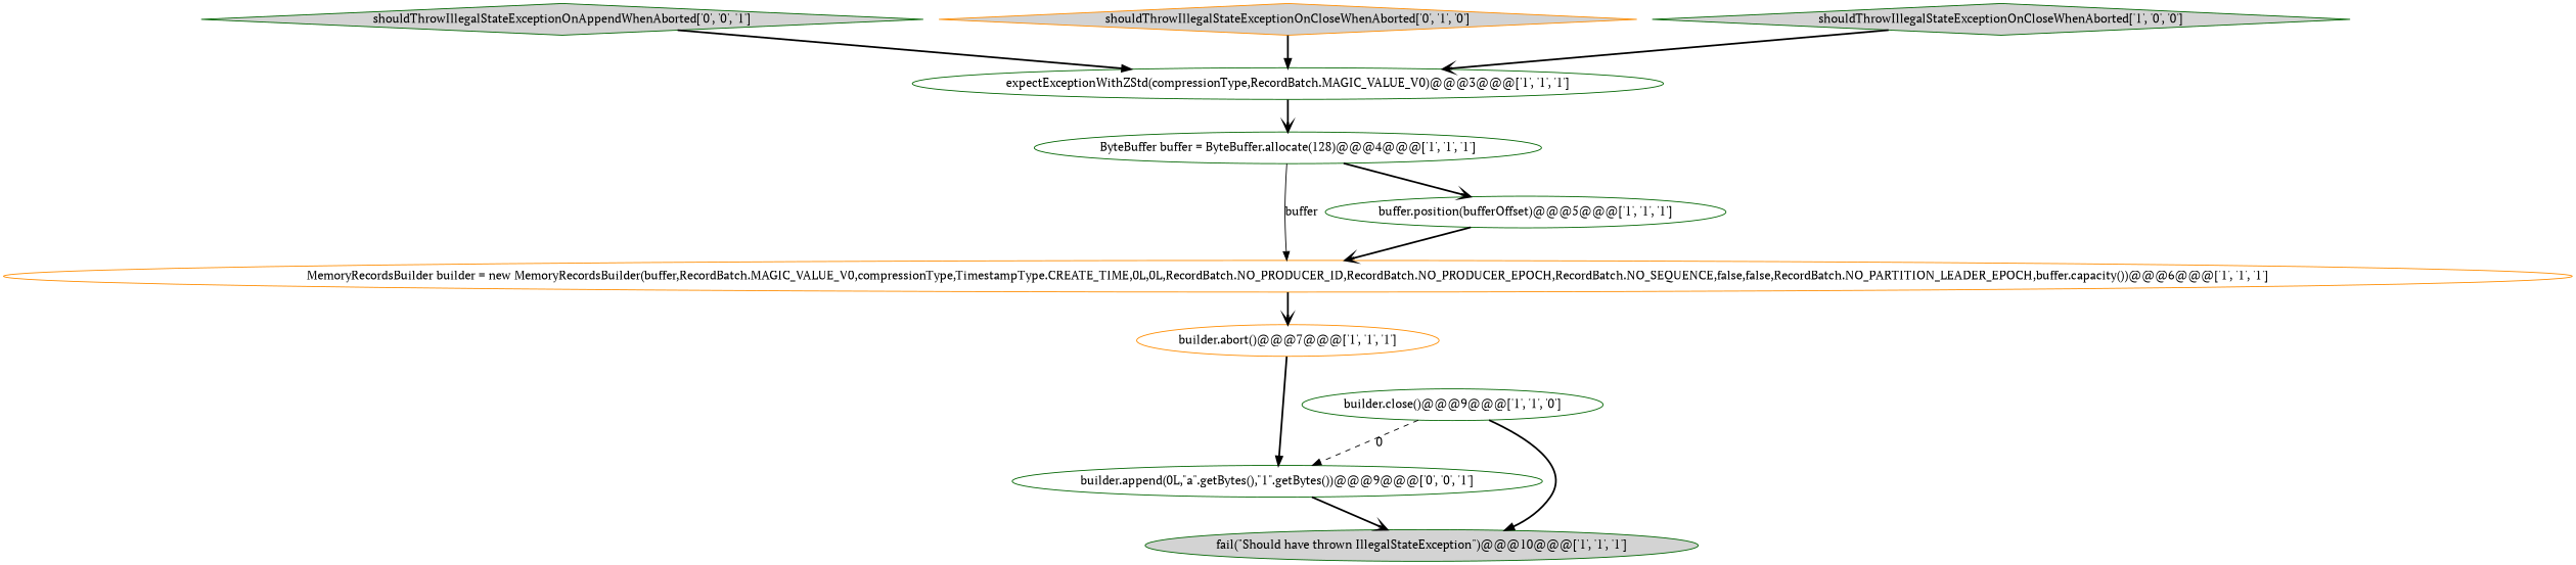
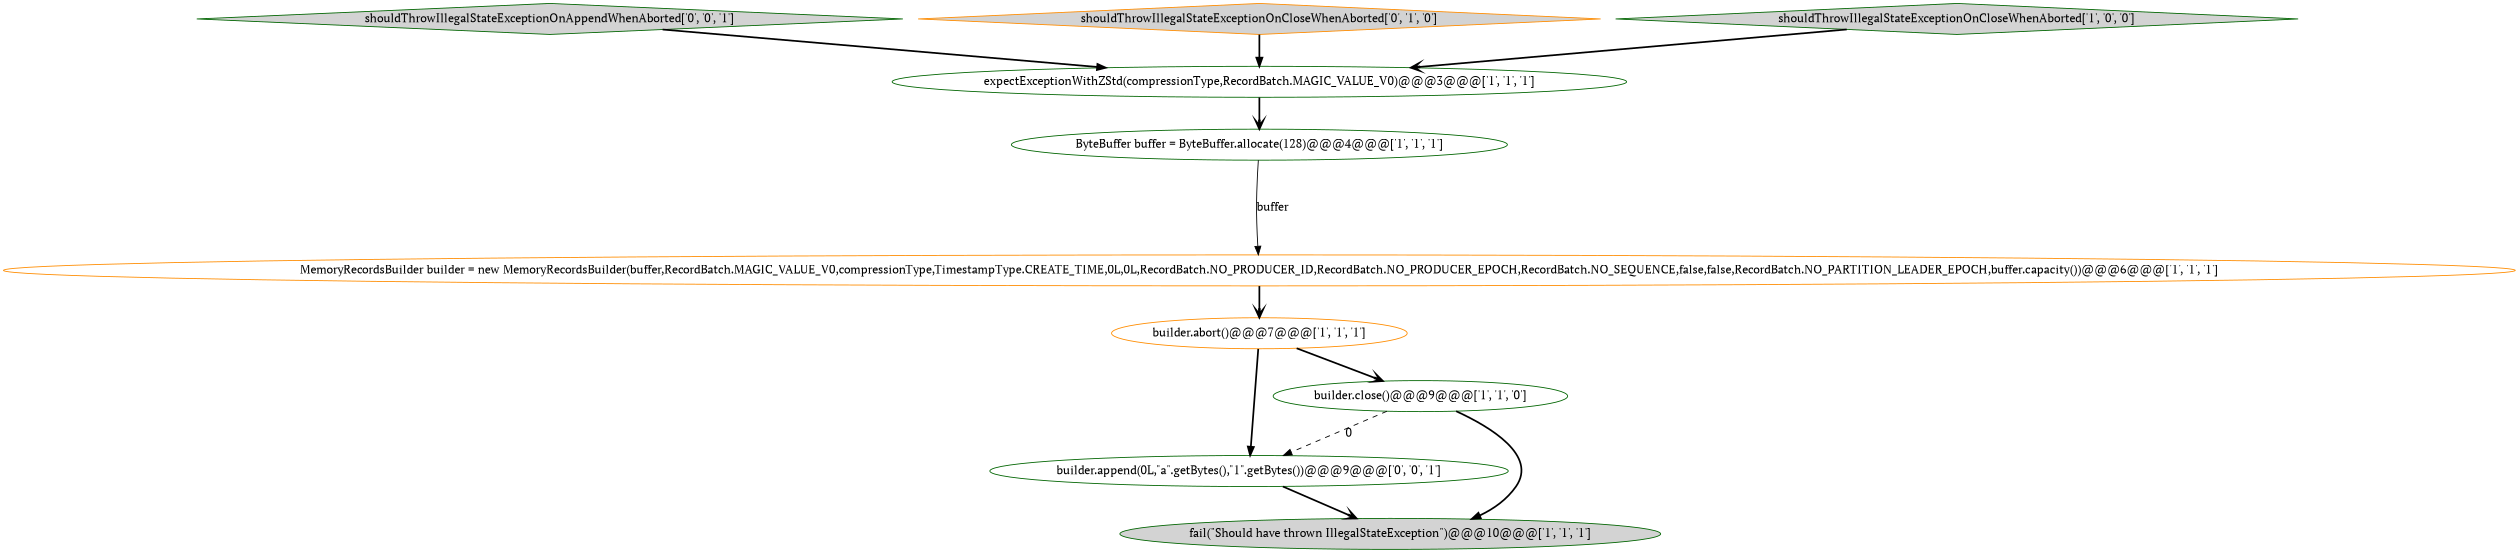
  digraph {
    fontname="PT Serif"
    node [color=darkgreen fillcolor=white fontname="PT Serif" shape=ellipse style=filled]
    edge [arrowhead=vee fontname="PT Serif" style=bold]
    n1 [fillcolor=lightgray label="shouldThrowIllegalStateExceptionOnAppendWhenAborted['0', '0', '1']" shape=diamond]
    n2 [label="expectExceptionWithZStd(compressionType,RecordBatch.MAGIC_VALUE_V0)@@@3@@@['1', '1', '1']"]
    n3 [label="ByteBuffer buffer = ByteBuffer.allocate(128)@@@4@@@['1', '1', '1']"]
    n4 [color=darkorange label="MemoryRecordsBuilder builder = new MemoryRecordsBuilder(buffer,RecordBatch.MAGIC_VALUE_V0,compressionType,TimestampType.CREATE_TIME,0L,0L,RecordBatch.NO_PRODUCER_ID,RecordBatch.NO_PRODUCER_EPOCH,RecordBatch.NO_SEQUENCE,false,false,RecordBatch.NO_PARTITION_LEADER_EPOCH,buffer.capacity())@@@6@@@['1', '1', '1']"]
-   n5 [label="buffer.position(bufferOffset)@@@5@@@['1', '1', '1']"]
    n6 [color=darkorange label="builder.abort()@@@7@@@['1', '1', '1']"]
    n7 [label="builder.append(0L,\"a\".getBytes(),\"1\".getBytes())@@@9@@@['0', '0', '1']"]
    n8 [fillcolor=lightgray label="fail(\"Should have thrown IllegalStateException\")@@@10@@@['1', '1', '1']"]
    n9 [color=darkorange fillcolor=lightgray label="shouldThrowIllegalStateExceptionOnCloseWhenAborted['0', '1', '0']" shape=diamond]
    n10 [label="builder.close()@@@9@@@['1', '1', '0']"]
    n11 [fillcolor=lightgray label="shouldThrowIllegalStateExceptionOnCloseWhenAborted['1', '0', '0']" shape=diamond]
    n1 -> n2 [arrowhead=normal]
    n2 -> n3
    n3 -> n4 [arrowhead=normal label=buffer style=solid]
-   n3 -> n5
    n4 -> n6
-   n5 -> n4
    n6 -> n7 [arrowhead=normal]
+   n6 -> n10
    n7 -> n8
    n9 -> n2 [arrowhead=normal]
    n10 -> n7 [arrowhead=normal label=0 style=dashed]
    n10 -> n8 [arrowhead=normal]
    n11 -> n2
  }
